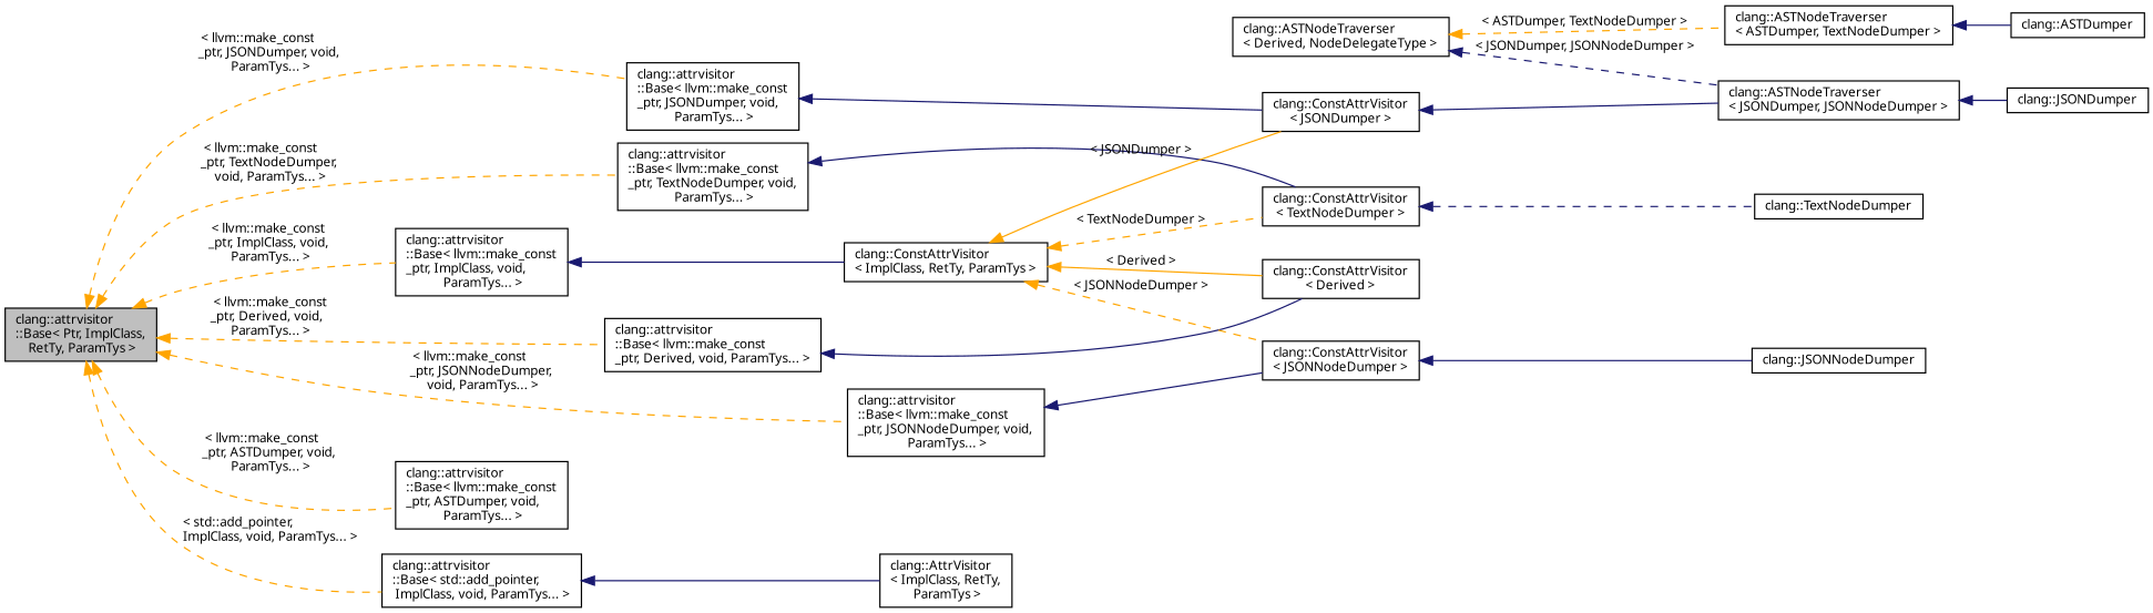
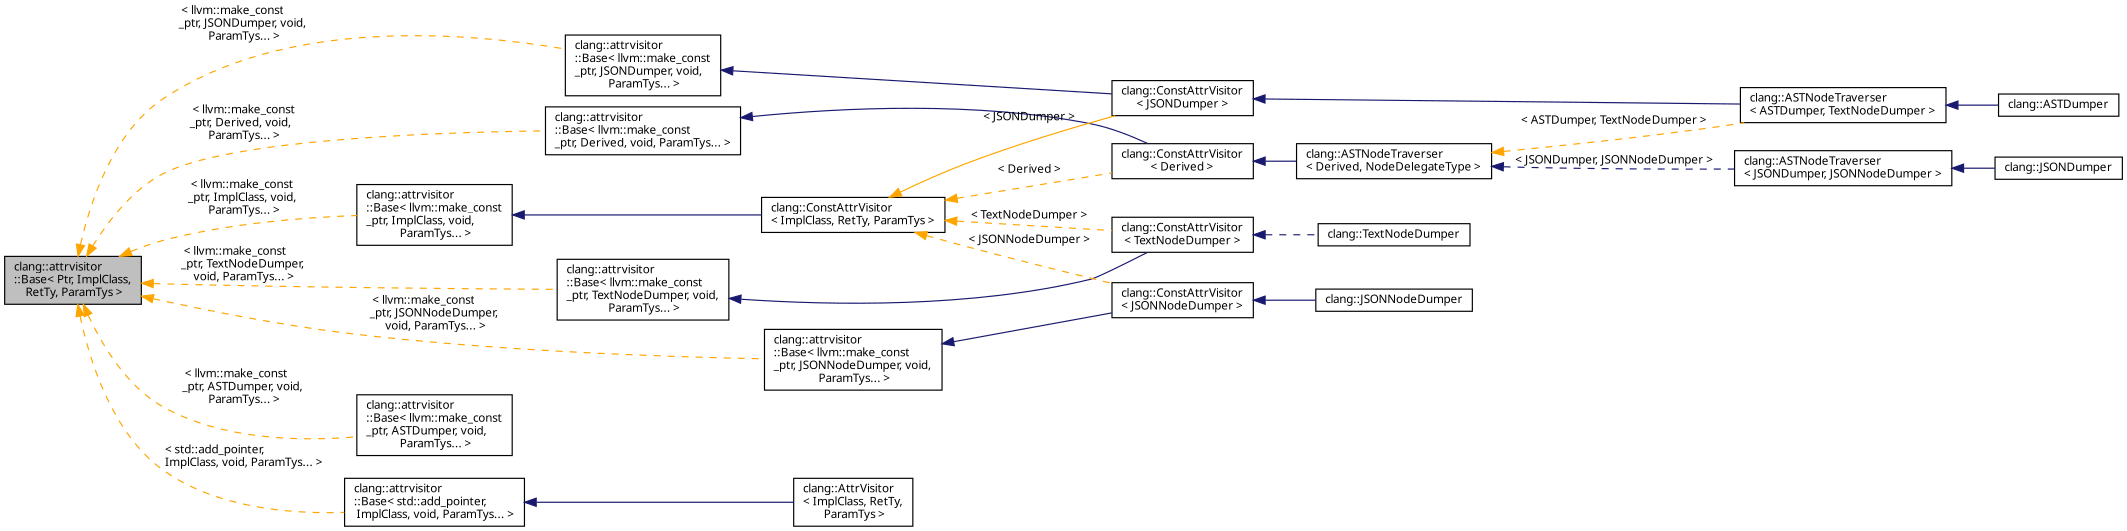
  digraph {
    fontname="Noto Sans"
    rankdir=LR
    node [color=black fontname="Noto Sans" fontsize=10 shape=record]
    edge [color=midnightblue dir=back fontname="Noto Sans" fontsize=10 labelfontname=Helvetica labelfontsize=10 style=dashed]
    n1 [fillcolor=grey75 fontcolor=black height=0.2 label="clang::attrvisitor\l::Base\< Ptr, ImplClass,\l RetTy, ParamTys \>" style=filled width=0.4]
    n2 [height=0.2 label="clang::attrvisitor\l::Base\< llvm::make_const\l_ptr, JSONDumper, void,\l ParamTys... \>" width=0.4]
    n3 [height=0.2 label="clang::attrvisitor\l::Base\< llvm::make_const\l_ptr, ASTDumper, void,\l ParamTys... \>" width=0.4]
    n4 [height=0.2 label="clang::attrvisitor\l::Base\< std::add_pointer,\l ImplClass, void, ParamTys... \>" width=0.4]
    n5 [height=0.2 label="clang::attrvisitor\l::Base\< llvm::make_const\l_ptr, ImplClass, void,\l ParamTys... \>" width=0.4]
    n6 [height=0.2 label="clang::attrvisitor\l::Base\< llvm::make_const\l_ptr, TextNodeDumper, void,\l ParamTys... \>" width=0.4]
    n7 [height=0.2 label="clang::attrvisitor\l::Base\< llvm::make_const\l_ptr, Derived, void, ParamTys... \>" width=0.4]
    n8 [height=0.2 label="clang::attrvisitor\l::Base\< llvm::make_const\l_ptr, JSONNodeDumper, void,\l ParamTys... \>" width=0.4]
    n9 [height=0.2 label="clang::ConstAttrVisitor\l\< JSONDumper \>" width=0.4]
    n10 [height=0.2 label="clang::AttrVisitor\l\< ImplClass, RetTy,\l ParamTys \>" width=0.4]
    n11 [height=0.2 label="clang::ConstAttrVisitor\l\< ImplClass, RetTy, ParamTys \>" width=0.4]
    n12 [height=0.2 label="clang::ConstAttrVisitor\l\< TextNodeDumper \>" width=0.4]
    n13 [height=0.2 label="clang::ConstAttrVisitor\l\< Derived \>" width=0.4]
    n14 [height=0.2 label="clang::ConstAttrVisitor\l\< JSONNodeDumper \>" width=0.4]
    n15 [height=0.2 label="clang::ASTNodeTraverser\l\< JSONDumper, JSONNodeDumper \>" width=0.4]
    n16 [height=0.2 label="clang::JSONDumper" width=0.4]
    n17 [height=0.2 label="clang::ASTNodeTraverser\l\< ASTDumper, TextNodeDumper \>" width=0.4]
    n18 [height=0.2 label="clang::ASTDumper" width=0.4]
    n19 [height=0.2 label="clang::JSONNodeDumper" width=0.4]
    n20 [height=0.2 label="clang::ASTNodeTraverser\l\< Derived, NodeDelegateType \>" width=0.4]
    n21 [height=0.2 label="clang::TextNodeDumper" width=0.4]
    n1 -> n2 [color=orange label=" \< llvm::make_const\l_ptr, JSONDumper, void,\l ParamTys... \>"]
    n1 -> n3 [color=orange label=" \< llvm::make_const\l_ptr, ASTDumper, void,\l ParamTys... \>"]
    n1 -> n4 [color=orange label=" \< std::add_pointer,\l ImplClass, void, ParamTys... \>"]
    n1 -> n5 [color=orange label=" \< llvm::make_const\l_ptr, ImplClass, void,\l ParamTys... \>"]
    n1 -> n6 [color=orange label=" \< llvm::make_const\l_ptr, TextNodeDumper,\l void, ParamTys... \>"]
    n1 -> n7 [color=orange label=" \< llvm::make_const\l_ptr, Derived, void,\l ParamTys... \>"]
    n1 -> n8 [color=orange label=" \< llvm::make_const\l_ptr, JSONNodeDumper,\l void, ParamTys... \>"]
    n2 -> n9 [style=solid]
    n4 -> n10 [style=solid]
    n5 -> n11 [style=solid]
    n6 -> n12 [style=solid]
    n7 -> n13 [style=solid]
    n8 -> n14 [style=solid]
-   n9 -> n15 [style=solid]
+   n9 -> n17 [style=solid]
    n11 -> n9 [color=orange label=" \< JSONDumper \>" style=solid]
    n11 -> n12 [color=orange label=" \< TextNodeDumper \>"]
-   n11 -> n13 [color=orange label=" \< Derived \>" style=solid]
+   n11 -> n13 [color=orange label=" \< Derived \>"]
    n11 -> n14 [color=orange label=" \< JSONNodeDumper \>"]
    n12 -> n21
+   n13 -> n20 [style=solid]
    n14 -> n19 [style=solid]
    n15 -> n16 [style=solid]
    n17 -> n18 [style=solid]
    n20 -> n15 [label=" \< JSONDumper, JSONNodeDumper \>"]
    n20 -> n17 [color=orange label=" \< ASTDumper, TextNodeDumper \>"]
  }
